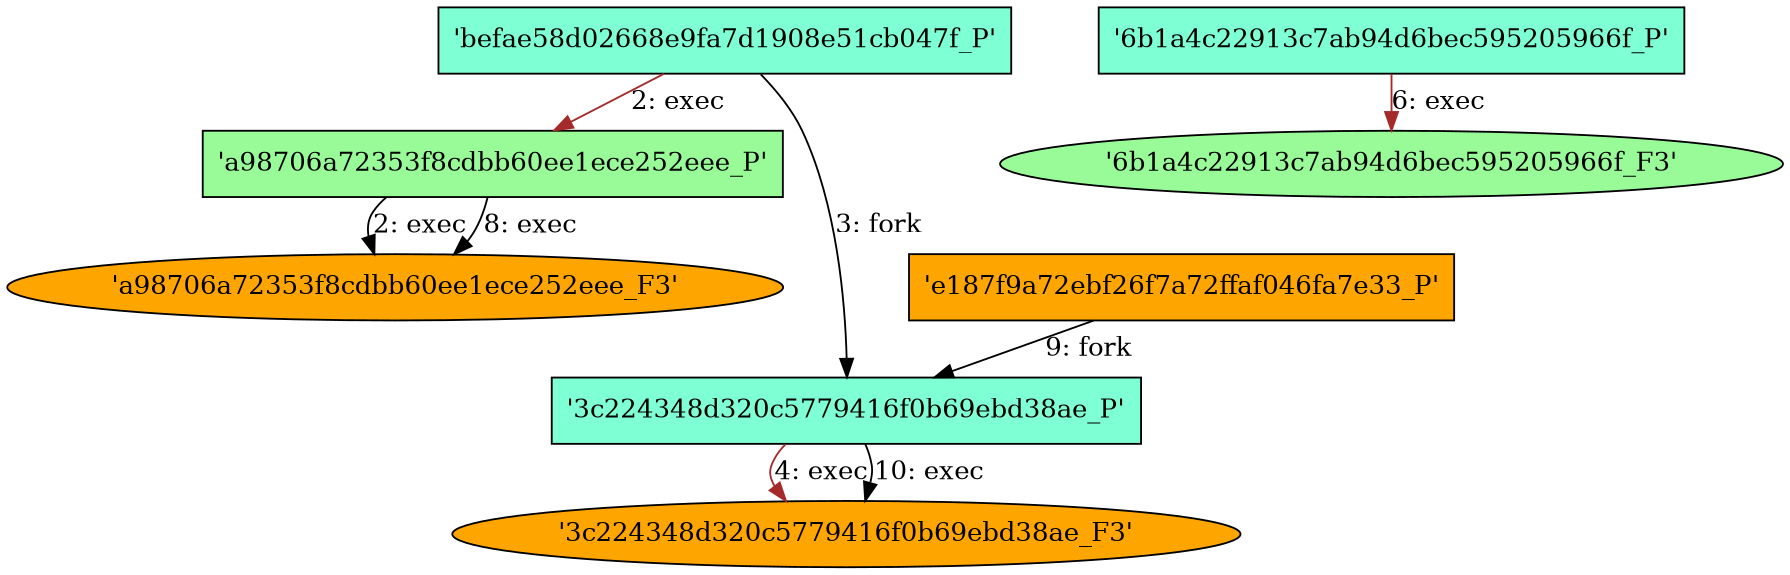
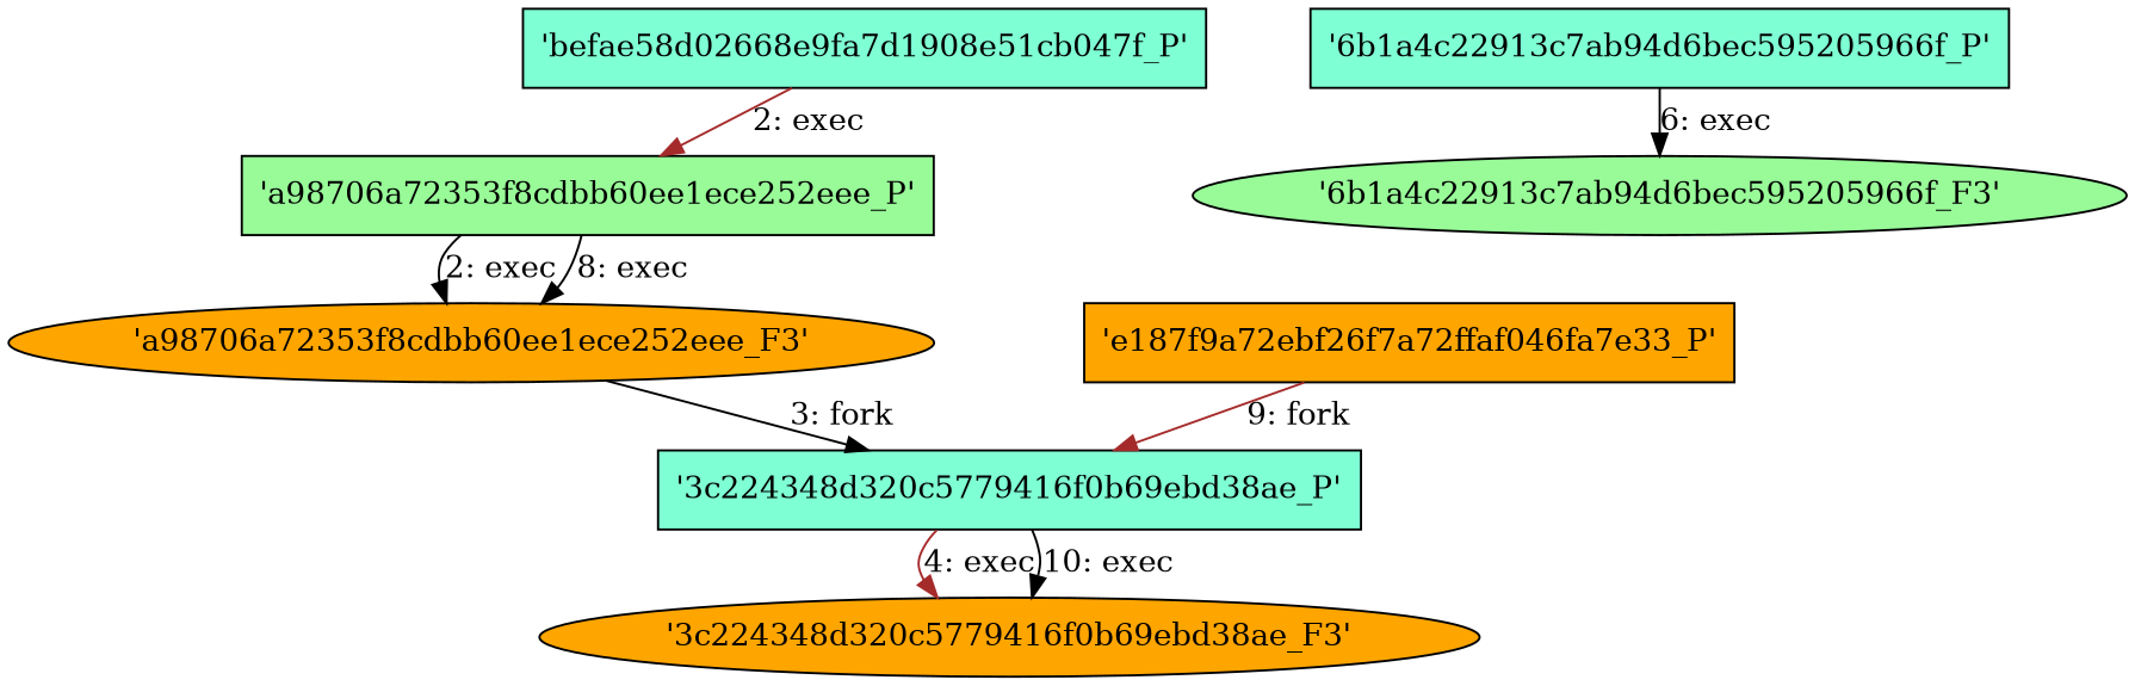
  digraph {
    engine=neato
    fixedsize=false
    fontsize=10
    nodesep=0.3
    rankdir=TB
    ranksep=0
    splines=true
    node [fillcolor=aquamarine node_type=Process shape=box style=filled]
    edge [color=black]
    "'a98706a72353f8cdbb60ee1ece252eee_P'" [fillcolor=palegreen]
    "'befae58d02668e9fa7d1908e51cb047f_P'"
    "'3c224348d320c5779416f0b69ebd38ae_P'"
    "'a98706a72353f8cdbb60ee1ece252eee_F3'" [fillcolor=orange node_type=File shape=ellipse]
    "'3c224348d320c5779416f0b69ebd38ae_F3'" [fillcolor=orange node_type=File shape=ellipse]
    "'6b1a4c22913c7ab94d6bec595205966f_F3'" [fillcolor=palegreen node_type=File shape=ellipse]
    "'6b1a4c22913c7ab94d6bec595205966f_P'"
    "'e187f9a72ebf26f7a72ffaf046fa7e33_P'" [fillcolor=orange]
    "'a98706a72353f8cdbb60ee1ece252eee_P'" -> "'a98706a72353f8cdbb60ee1ece252eee_F3'" [label="2: exec"]
    "'a98706a72353f8cdbb60ee1ece252eee_P'" -> "'a98706a72353f8cdbb60ee1ece252eee_F3'" [label="8: exec"]
    "'befae58d02668e9fa7d1908e51cb047f_P'" -> "'a98706a72353f8cdbb60ee1ece252eee_P'" [color=brown label="2: exec"]
-   "'befae58d02668e9fa7d1908e51cb047f_P'" -> "'3c224348d320c5779416f0b69ebd38ae_P'" [label="3: fork"]
+   "'a98706a72353f8cdbb60ee1ece252eee_F3'" -> "'3c224348d320c5779416f0b69ebd38ae_P'" [label="3: fork"]
    "'3c224348d320c5779416f0b69ebd38ae_P'" -> "'3c224348d320c5779416f0b69ebd38ae_F3'" [color=brown label="4: exec"]
    "'3c224348d320c5779416f0b69ebd38ae_P'" -> "'3c224348d320c5779416f0b69ebd38ae_F3'" [label="10: exec"]
-   "'6b1a4c22913c7ab94d6bec595205966f_P'" -> "'6b1a4c22913c7ab94d6bec595205966f_F3'" [color=brown label="6: exec"]
-   "'e187f9a72ebf26f7a72ffaf046fa7e33_P'" -> "'3c224348d320c5779416f0b69ebd38ae_P'" [label="9: fork"]
+   "'6b1a4c22913c7ab94d6bec595205966f_P'" -> "'6b1a4c22913c7ab94d6bec595205966f_F3'" [label="6: exec"]
+   "'e187f9a72ebf26f7a72ffaf046fa7e33_P'" -> "'3c224348d320c5779416f0b69ebd38ae_P'" [color=brown label="9: fork"]
  }
